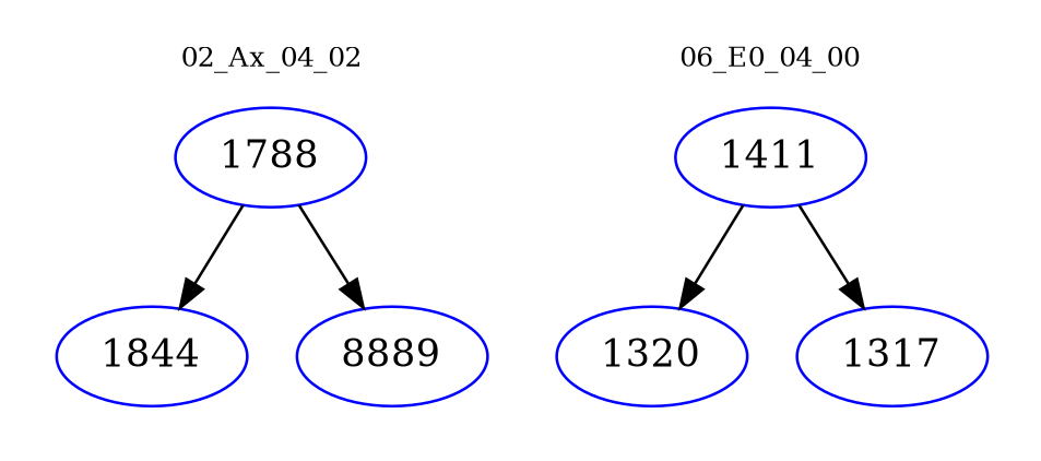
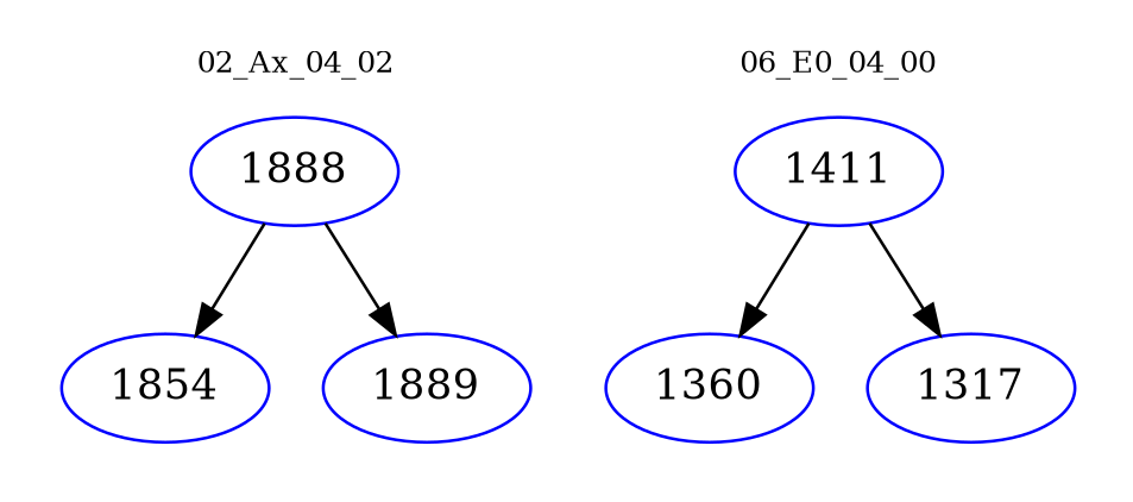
  digraph {
    node [color=blue]
    edge [color=black]
-   n1 [label=1788]
-   n2 [label=1844]
-   n3 [label=8889]
+   n1 [label=1888]
+   n2 [label=1854]
+   n3 [label=1889]
    n4 [label=1411]
-   n5 [label=1320]
+   n5 [label=1360]
    n6 [label=1317]
    subgraph cluster_1 {
      color=white
      fontsize=10
      label="02_Ax_04_02"
      n1
      n2
      n3
    }
    subgraph cluster_2 {
      color=white
      fontsize=10
      label="06_E0_04_00"
      n4
      n5
      n6
    }
    n1 -> n2
    n1 -> n3
    n4 -> n5
    n4 -> n6
  }
